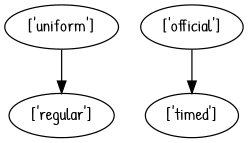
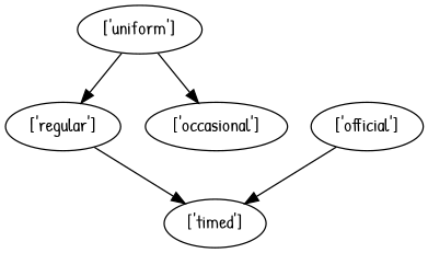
  strict digraph {
    fontname="Patrick Hand"
    node [fontname="Patrick Hand"]
    edge [fontname="Patrick Hand"]
    "['uniform']"
    "['regular']"
+   "['occasional']"
    "['timed']"
    "['official']"
    "['uniform']" -> "['regular']"
+   "['uniform']" -> "['occasional']"
+   "['regular']" -> "['timed']"
    "['official']" -> "['timed']"
  }
